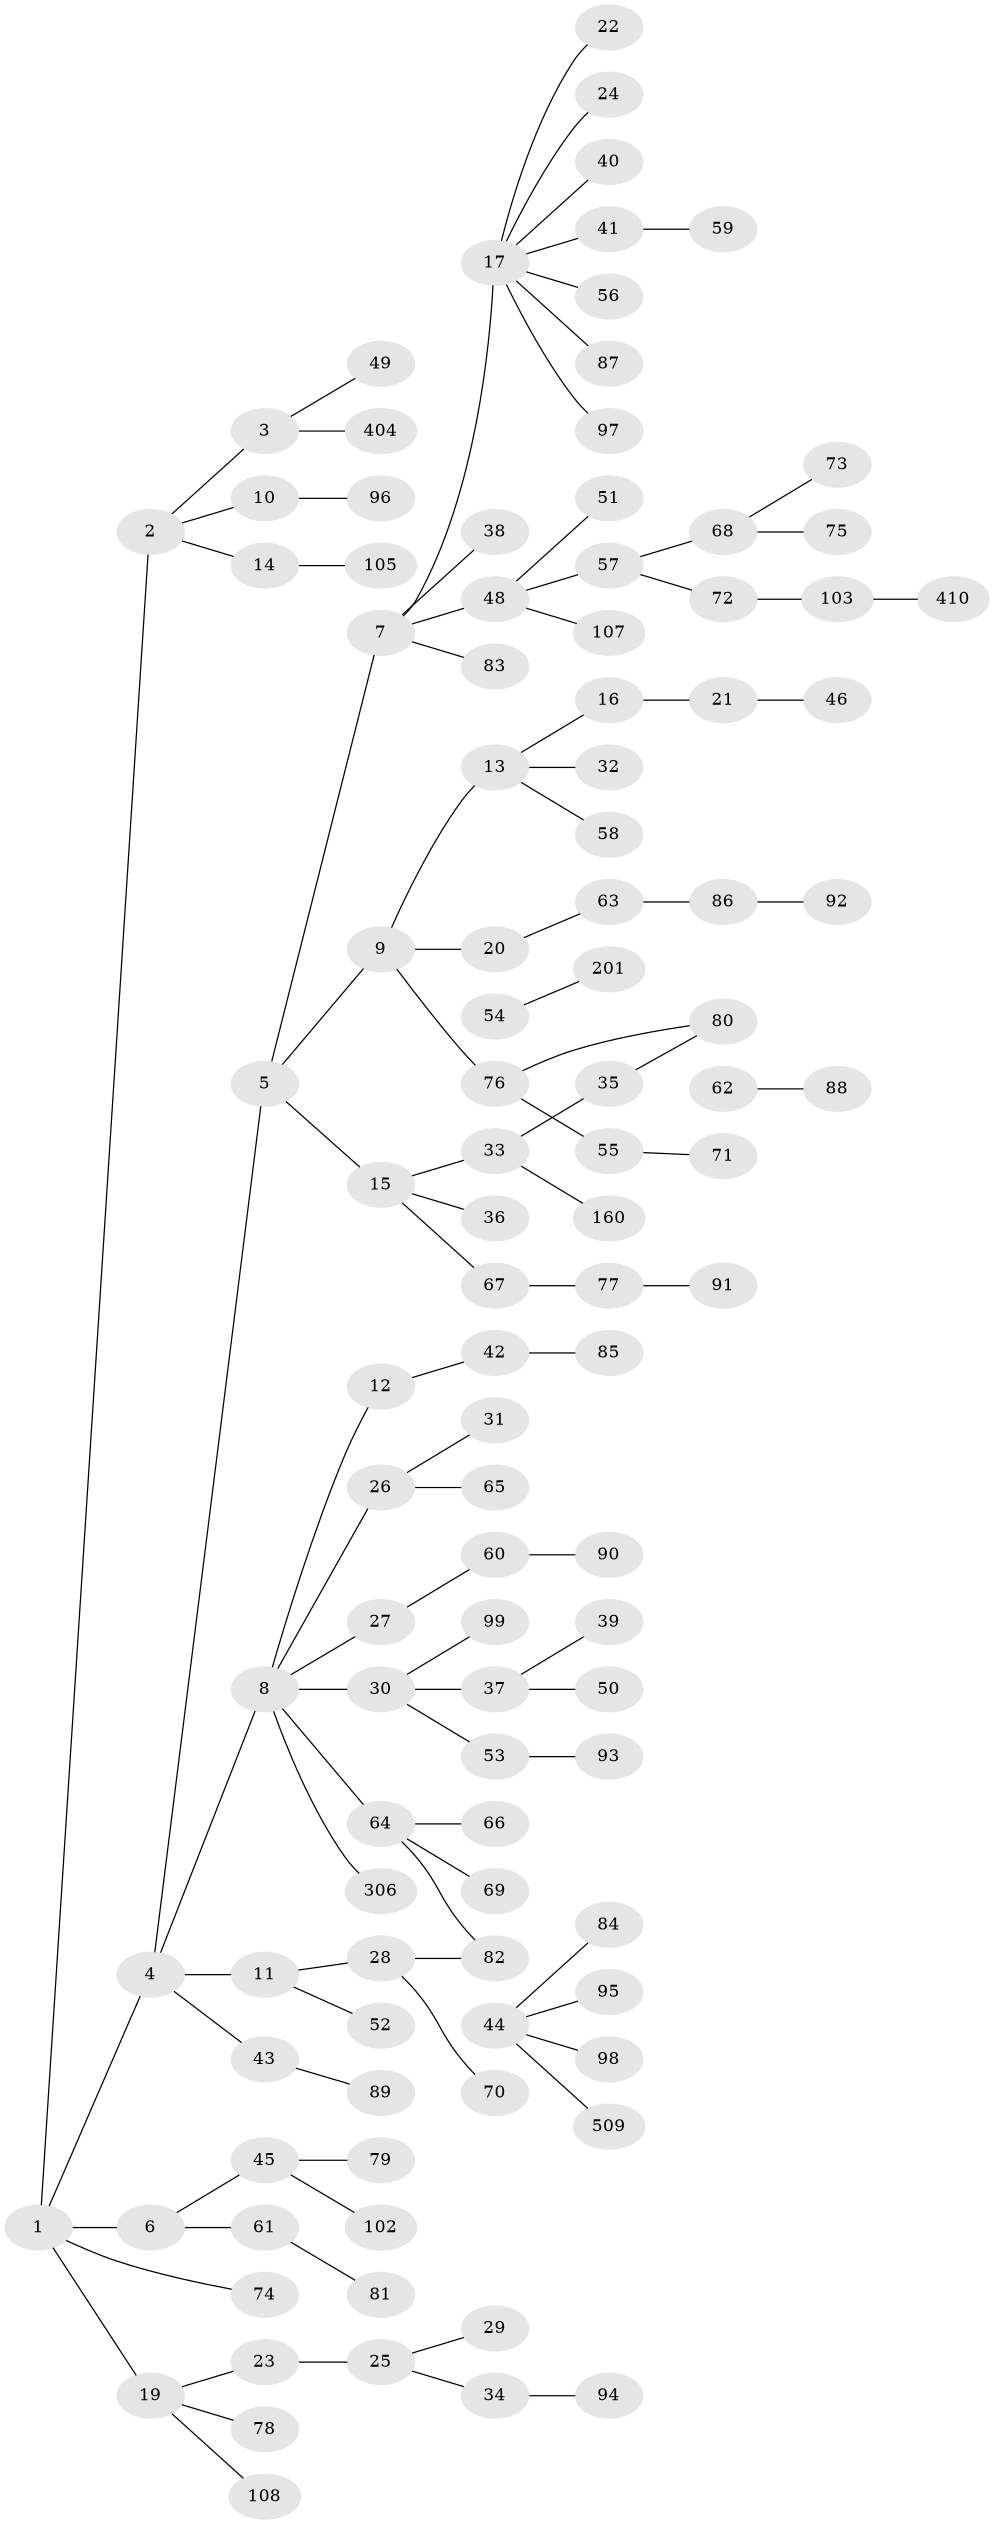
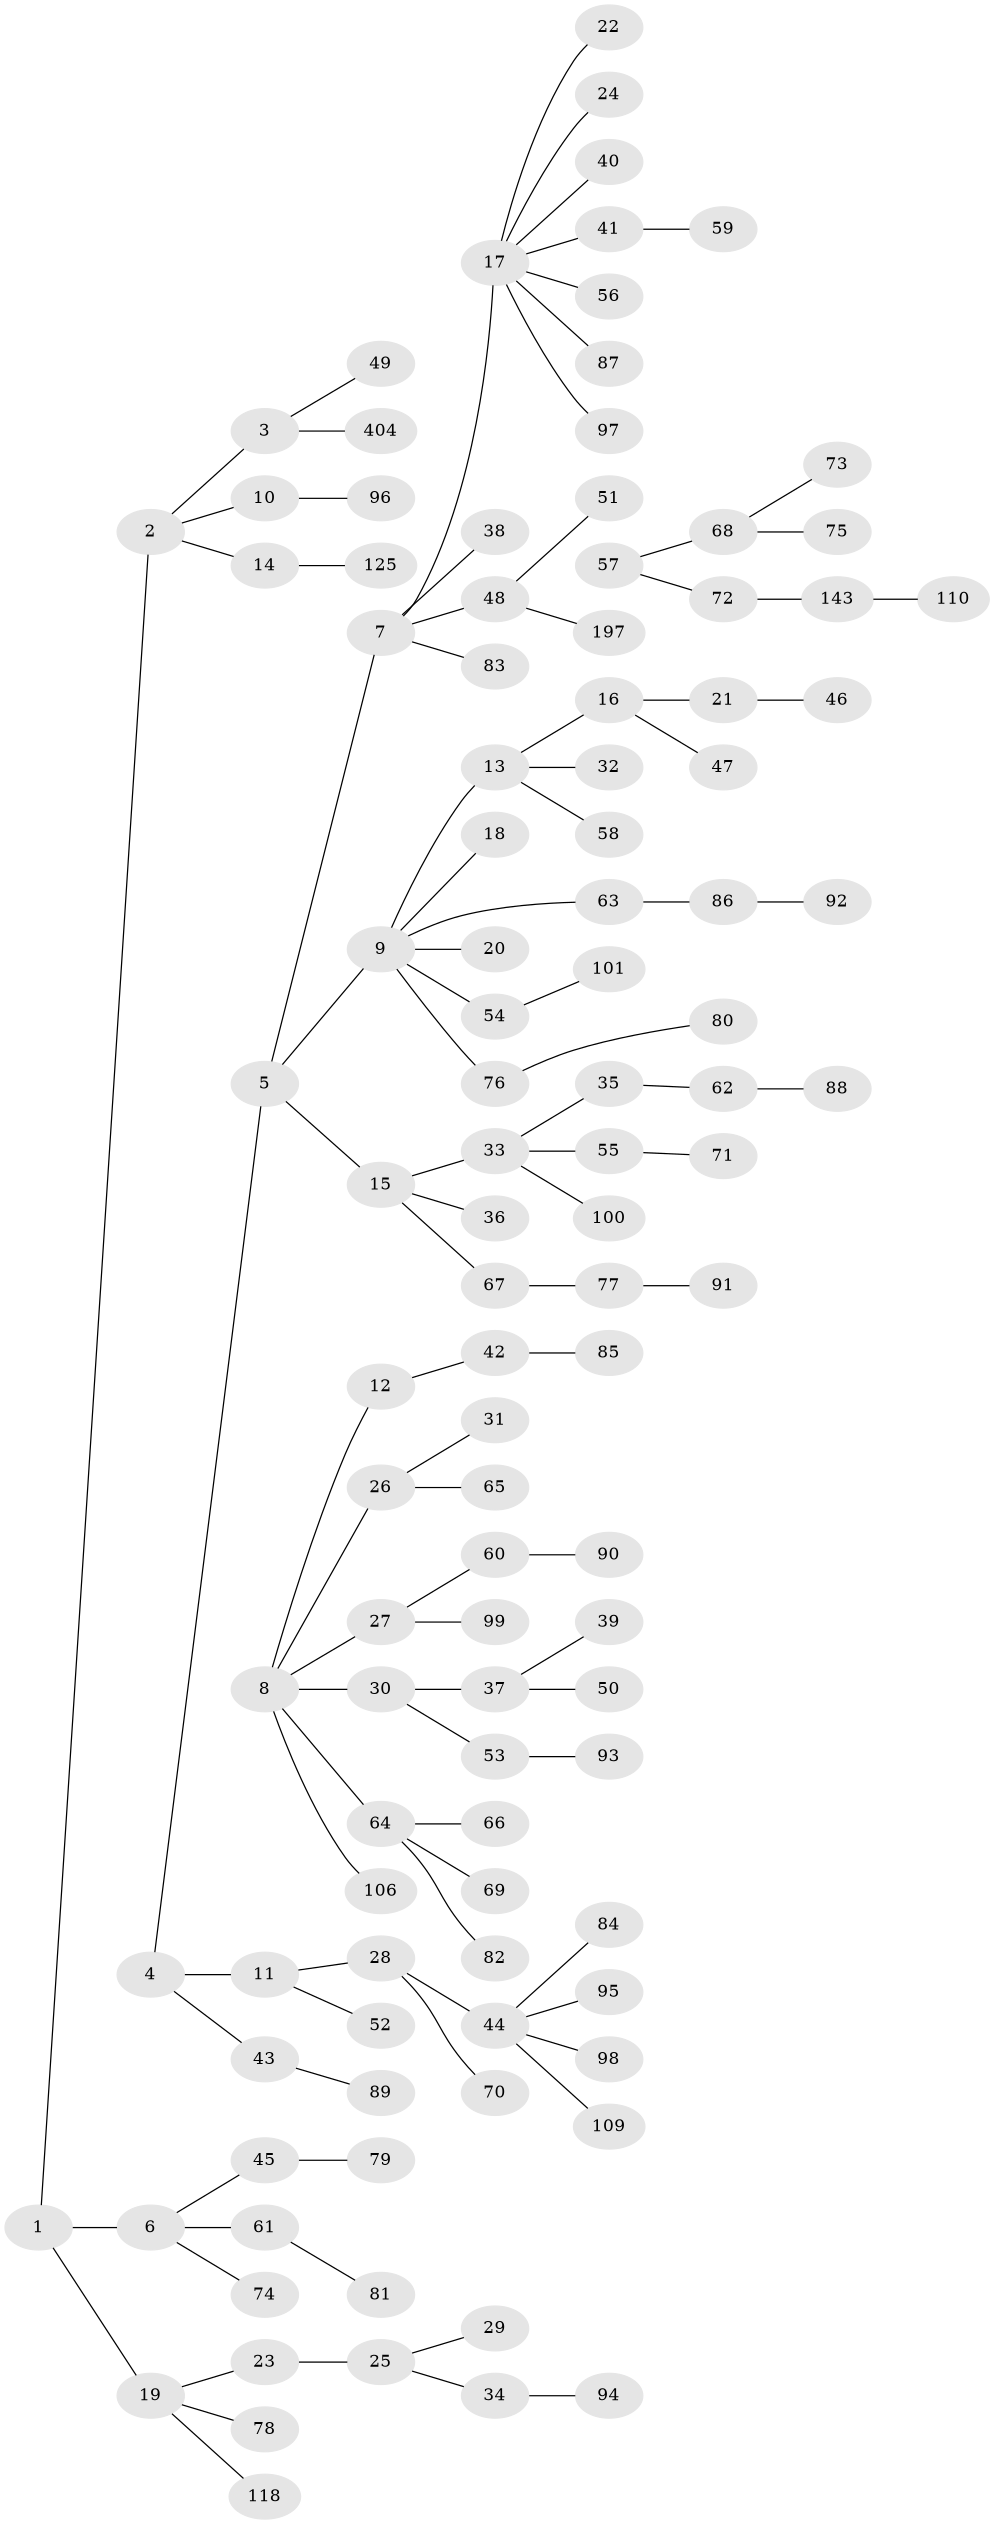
  graph {
    rankdir=LR
    node [color=gray90 style=filled]
    1
    2
    4
    6
    19
    3
    10
    14
    5
    8
    11
    43
    45
    61
    74
    23
    78
-   108
+   108 [label=118]
    49
    n20 [label=404]
    96
-   105
+   105 [label=125]
    7
    9
    15
    12
    26
    27
    30
    64
-   106 [label=306]
+   106
    28
    52
    89
    17
    38
    48
    83
    13
+   18
    20
    54
    76
    33
    36
    67
    79
-   102
    81
    22
    24
    40
    41
    56
    87
    97
    51
    57
-   107
+   107 [label=197]
    42
    31
    65
    60
    37
    53
    99
    66
    69
    82
    16
    32
    58
    63
-   101 [label=201]
+   101
    80
    44
    70
    85
    21
+   47
    35
    55
-   100 [label=160]
+   100
    77
    46
    59
    25
    86
    29
    34
    94
    90
    84
    95
    98
-   109 [label=509]
+   109
    39
    50
    93
    62
    71
    88
    68
    72
    73
    75
-   103
+   103 [label=143]
    92
    91
-   110 [label=410]
+   110
    1 -- 2
-   1 -- 4
    1 -- 6
    1 -- 19
    2 -- 3
    2 -- 10
    2 -- 14
    4 -- 5
-   4 -- 8
    4 -- 11
    4 -- 43
    6 -- 45
    6 -- 61
-   1 -- 74
+   6 -- 74
    19 -- 23
    19 -- 78
    19 -- 108
    3 -- 49
    3 -- n20
    10 -- 96
    14 -- 105
    5 -- 7
    5 -- 9
    5 -- 15
    8 -- 12
    8 -- 26
    8 -- 27
    8 -- 30
    8 -- 64
    8 -- 106
    11 -- 28
    11 -- 52
    43 -- 89
    45 -- 79
-   45 -- 102
    61 -- 81
    23 -- 25
    7 -- 17
    7 -- 38
    7 -- 48
    7 -- 83
    9 -- 13
+   9 -- 18
    9 -- 20
+   9 -- 54
    9 -- 76
    15 -- 33
    15 -- 36
    15 -- 67
    12 -- 42
    26 -- 31
    26 -- 65
    27 -- 60
    30 -- 37
    30 -- 53
-   30 -- 99
+   27 -- 99
    64 -- 66
    64 -- 69
    64 -- 82
-   28 -- 82
+   28 -- 44
    28 -- 70
    17 -- 22
    17 -- 24
    17 -- 40
    17 -- 41
    17 -- 56
    17 -- 87
    17 -- 97
    48 -- 51
-   48 -- 57
    48 -- 107
    13 -- 16
    13 -- 32
    13 -- 58
-   20 -- 63
+   9 -- 63
    54 -- 101
    76 -- 80
    33 -- 35
-   76 -- 55
+   33 -- 55
    33 -- 100
    67 -- 77
    41 -- 59
    57 -- 68
    57 -- 72
    42 -- 85
    60 -- 90
    37 -- 39
    37 -- 50
    53 -- 93
    16 -- 21
+   16 -- 47
    63 -- 86
    44 -- 84
    44 -- 95
    44 -- 98
    44 -- 109
    21 -- 46
-   35 -- 80
+   35 -- 62
    55 -- 71
    77 -- 91
    25 -- 29
    25 -- 34
    86 -- 92
    34 -- 94
    62 -- 88
    68 -- 73
    68 -- 75
    72 -- 103
    103 -- 110
  }
